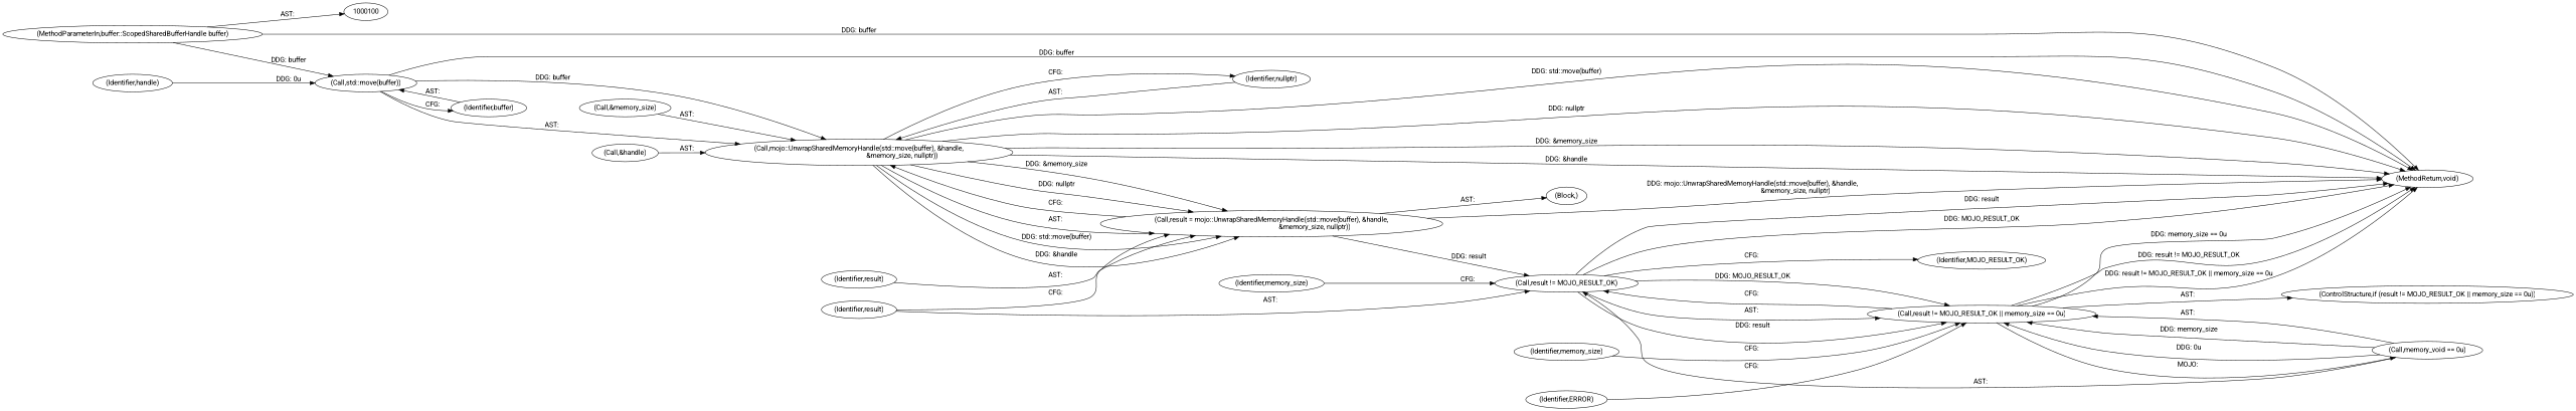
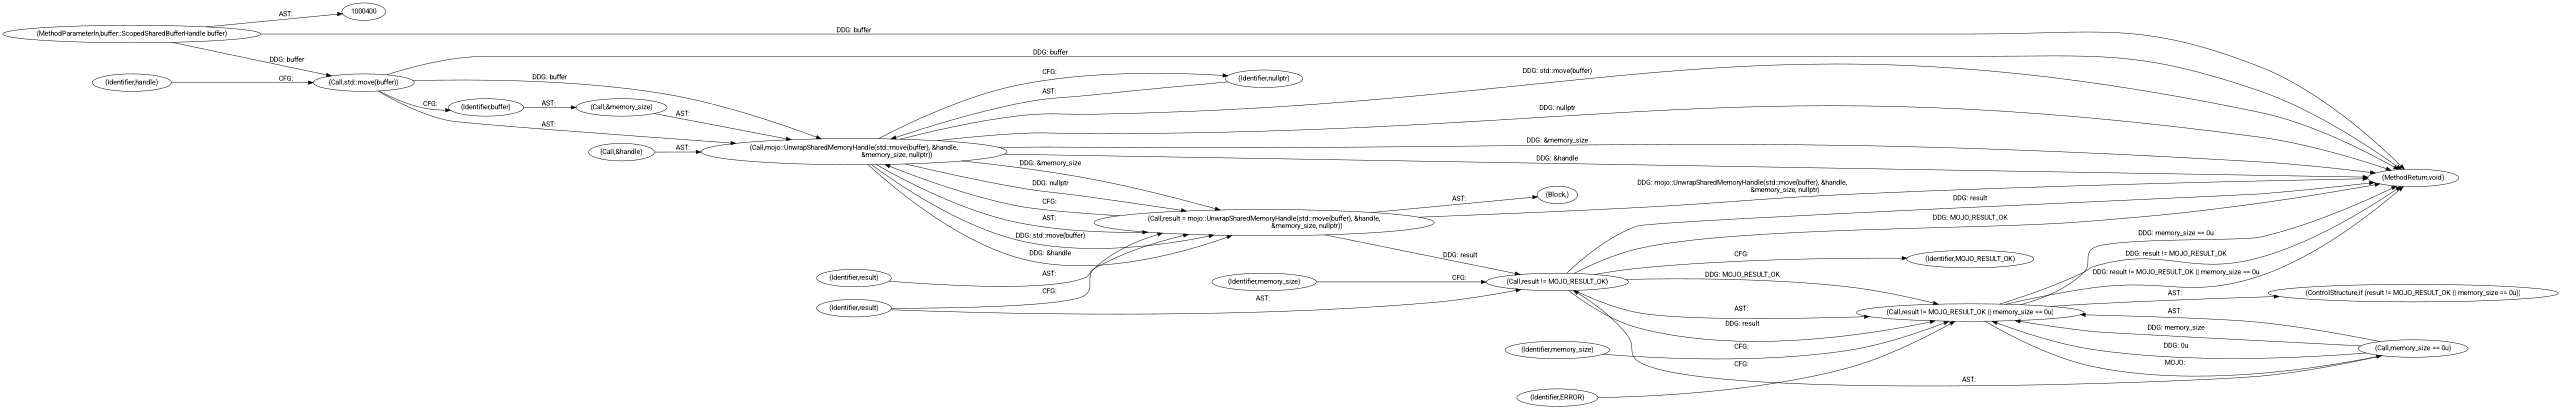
  digraph {
    fontname=Roboto
    rankdir=LR
    node [fontname=Roboto]
    edge [fontname=Roboto]
    n1 [label="(Call,std::move(buffer))"]
    n2 [label="(Call,mojo::UnwrapSharedMemoryHandle(std::move(buffer), &handle,\n                                               &memory_size, nullptr))"]
    n3 [label="(MethodReturn,void)"]
    n4 [label="(Identifier,buffer)"]
    n5 [label="(Call,result = mojo::UnwrapSharedMemoryHandle(std::move(buffer), &handle,\n                                               &memory_size, nullptr))"]
    n6 [label="(Identifier,nullptr)"]
    n7 [label="(MethodParameterIn,buffer::ScopedSharedBufferHandle buffer)"]
-   1000100
+   1000100 [label=1000400]
    n9 [label="(Call,result != MOJO_RESULT_OK)"]
    n10 [label="(Block,)"]
    n11 [label="(Call,result != MOJO_RESULT_OK || memory_size == 0u)"]
    n12 [label="(Identifier,MOJO_RESULT_OK)"]
    n13 [label="(ControlStructure,if (result != MOJO_RESULT_OK || memory_size == 0u))"]
-   n14 [label="(Call,memory_void == 0u)"]
+   n14 [label="(Call,memory_size == 0u)"]
    n15 [label="(Identifier,handle)"]
    n16 [label="(Identifier,result)"]
    n17 [label="(Identifier,result)"]
    n18 [label="(Call,&handle)"]
    n19 [label="(Identifier,memory_size)"]
    n20 [label="(Identifier,memory_size)"]
    n21 [label="(Call,&memory_size)"]
    n22 [label="(Identifier,ERROR)"]
    n1 -> n2 [label="AST: "]
    n1 -> n2 [label="DDG: buffer"]
    n1 -> n3 [label="DDG: buffer"]
    n1 -> n4 [label="CFG: "]
    n2 -> n3 [label="DDG: std::move(buffer)"]
    n2 -> n3 [label="DDG: nullptr"]
    n2 -> n3 [label="DDG: &memory_size"]
    n2 -> n3 [label="DDG: &handle"]
    n2 -> n5 [label="AST: "]
    n2 -> n5 [label="DDG: std::move(buffer)"]
    n2 -> n5 [label="DDG: &handle"]
    n2 -> n5 [label="DDG: &memory_size"]
    n2 -> n5 [label="DDG: nullptr"]
    n2 -> n6 [label="CFG: "]
-   n4 -> n1 [label="AST: "]
+   n4 -> n21 [label="AST: "]
    n5 -> n2 [label="CFG: "]
    n5 -> n3 [label="DDG: mojo::UnwrapSharedMemoryHandle(std::move(buffer), &handle,\n                                               &memory_size, nullptr)"]
    n5 -> n9 [label="DDG: result"]
    n5 -> n10 [label="AST: "]
    n6 -> n2 [label="AST: "]
    n7 -> n1 [label="DDG: buffer"]
    n7 -> n3 [label="DDG: buffer"]
    n7 -> 1000100 [label="AST: "]
    n9 -> n3 [label="DDG: result"]
    n9 -> n3 [label="DDG: MOJO_RESULT_OK"]
    n9 -> n11 [label="AST: "]
    n9 -> n11 [label="DDG: result"]
    n9 -> n11 [label="DDG: MOJO_RESULT_OK"]
    n9 -> n12 [label="CFG: "]
    n11 -> n3 [label="DDG: memory_size == 0u"]
    n11 -> n3 [label="DDG: result != MOJO_RESULT_OK"]
    n11 -> n3 [label="DDG: result != MOJO_RESULT_OK || memory_size == 0u"]
-   n11 -> n9 [label="CFG: "]
    n11 -> n13 [label="AST: "]
    n11 -> n14 [label="MOJO: "]
    n14 -> n9 [label="AST: "]
    n14 -> n11 [label="AST: "]
    n14 -> n11 [label="DDG: memory_size"]
    n14 -> n11 [label="DDG: 0u"]
-   n15 -> n1 [label="DDG: 0u"]
+   n15 -> n1 [label="CFG: "]
    n16 -> n5 [label="CFG: "]
    n16 -> n9 [label="AST: "]
    n17 -> n5 [label="AST: "]
    n18 -> n2 [label="AST: "]
    n19 -> n11 [label="CFG: "]
    n20 -> n9 [label="CFG: "]
    n21 -> n2 [label="AST: "]
    n22 -> n11 [label="CFG: "]
  }
